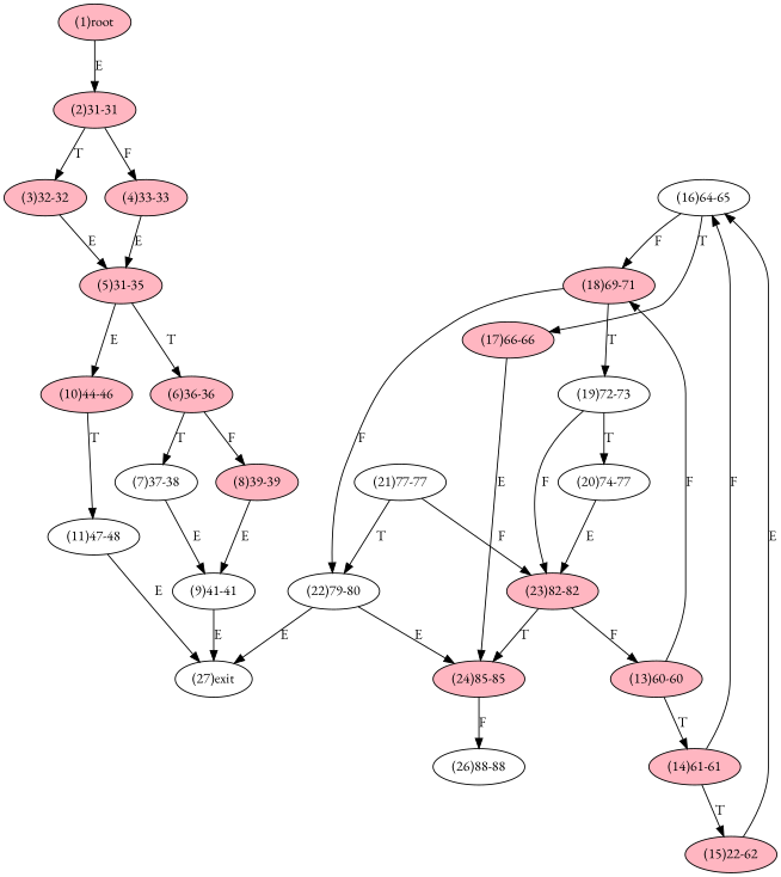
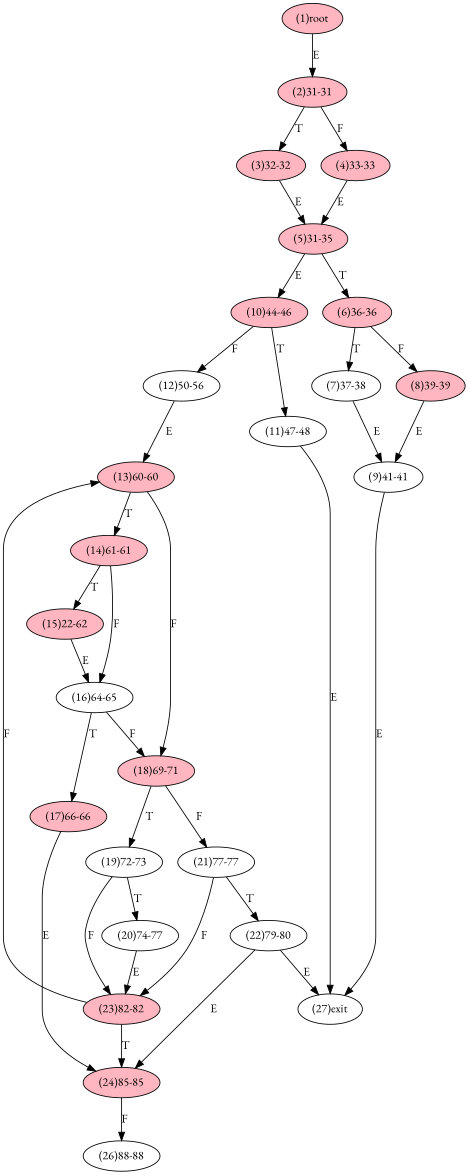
  digraph {
    fontname="EB Garamond"
    node [fillcolor=lightpink fontname="EB Garamond" style=filled]
    edge [fontname="EB Garamond"]
    n1 [label="(1)root"]
    n2 [label="(2)31-31"]
    n3 [label="(3)32-32"]
    n4 [label="(4)33-33"]
    n5 [label="(5)31-35"]
    n6 [label="(6)36-36"]
    n7 [label="(10)44-46"]
    n8 [fillcolor=white label="(7)37-38"]
    n9 [label="(8)39-39"]
    n10 [fillcolor=white label="(11)47-48"]
+   n11 [fillcolor=white label="(12)50-56"]
    n12 [fillcolor=white label="(9)41-41"]
    n13 [fillcolor=white label="(27)exit"]
    n14 [label="(13)60-60"]
    n15 [label="(14)61-61"]
    n16 [label="(18)69-71"]
    n17 [label="(15)22-62"]
    n18 [fillcolor=white label="(16)64-65"]
    n19 [fillcolor=white label="(19)72-73"]
    n20 [fillcolor=white label="(21)77-77"]
    n21 [label="(17)66-66"]
    n22 [label="(24)85-85"]
    n23 [fillcolor=white label="(26)88-88"]
    n24 [fillcolor=white label="(20)74-77"]
    n25 [label="(23)82-82"]
    n26 [fillcolor=white label="(22)79-80"]
    n1 -> n2 [label=E]
    n2 -> n3 [label=T]
    n2 -> n4 [label=F]
    n3 -> n5 [label=E]
    n4 -> n5 [label=E]
    n5 -> n6 [label=T]
    n5 -> n7 [label=E]
    n6 -> n8 [label=T]
    n6 -> n9 [label=F]
    n7 -> n10 [label=T]
+   n7 -> n11 [label=F]
    n8 -> n12 [label=E]
    n9 -> n12 [label=E]
    n10 -> n13 [label=E]
+   n11 -> n14 [label=E]
    n12 -> n13 [label=E]
    n14 -> n15 [label=T]
    n14 -> n16 [label=F]
    n15 -> n17 [label=T]
    n15 -> n18 [label=F]
    n16 -> n19 [label=T]
-   n16 -> n26 [label=F]
+   n16 -> n20 [label=F]
    n17 -> n18 [label=E]
    n18 -> n16 [label=F]
    n18 -> n21 [label=T]
    n19 -> n24 [label=T]
    n19 -> n25 [label=F]
    n20 -> n25 [label=F]
    n20 -> n26 [label=T]
    n21 -> n22 [label=E]
    n22 -> n23 [label=F]
    n24 -> n25 [label=E]
    n25 -> n14 [label=F]
    n25 -> n22 [label=T]
    n26 -> n13 [label=E]
    n26 -> n22 [label=E]
  }
